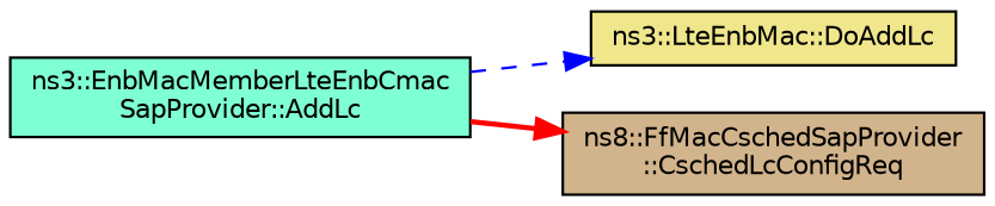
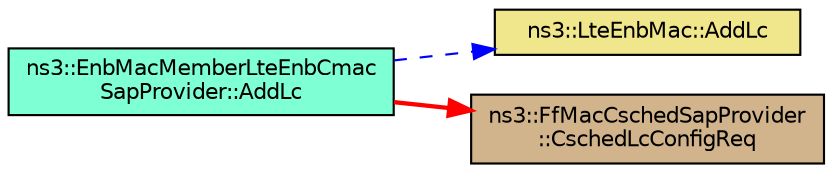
  digraph {
    rankdir=LR
    node [color=black fontname=Helvetica fontsize=10 shape=record style=filled]
    edge [fontname=Helvetica fontsize=10 labelfontname=Helvetica labelfontsize=10]
    n1 [fillcolor=aquamarine fontcolor=black height=0.2 label="ns3::EnbMacMemberLteEnbCmac\lSapProvider::AddLc" width=0.4]
-   n2 [fillcolor=khaki height=0.2 label="ns3::LteEnbMac::DoAddLc" width=0.4]
-   n3 [fillcolor=tan height=0.2 label="ns8::FfMacCschedSapProvider\l::CschedLcConfigReq" width=0.4]
+   n2 [fillcolor=khaki height=0.2 label="ns3::LteEnbMac::AddLc" width=0.4]
+   n3 [fillcolor=tan height=0.2 label="ns3::FfMacCschedSapProvider\l::CschedLcConfigReq" width=0.4]
    n1 -> n2 [color=blue style=dashed]
    n1 -> n3 [color=red style=bold]
  }
